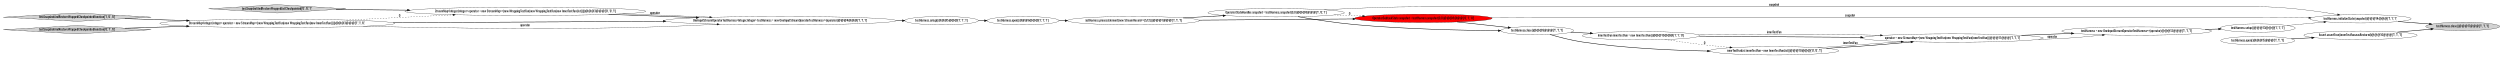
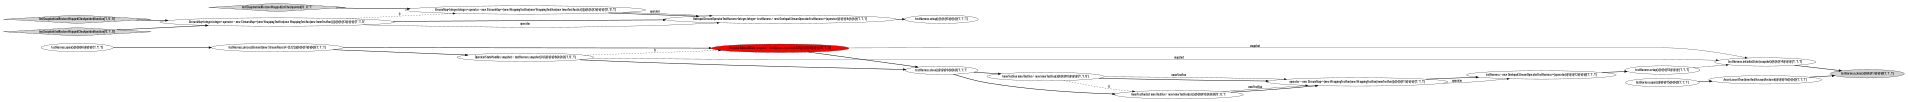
  digraph {
    fontname=Oswald
    rankdir=LR
    node [fillcolor=white fontname=Oswald shape=ellipse style=filled]
    edge [fontname=Oswald style=bold]
    n1 [label="OperatorStateHandles snapshot = testHarness.snapshot(0,0)@@@8@@@['1', '0', '1']"]
    n2 [fillcolor=red label="OperatorSubtaskState snapshot = testHarness.snapshot(0,0)@@@8@@@['0', '1', '0']"]
    n3 [label="testHarness.close()@@@9@@@['1', '1', '1']"]
    n4 [label="testHarness.initializeState(snapshot)@@@14@@@['1', '1', '1']"]
    n5 [label="InnerTestFun innerTestFun = new InnerTestFun()@@@10@@@['1', '1', '0']"]
    n6 [label="InnerTestFunList innerTestFun = new InnerTestFunList()@@@10@@@['0', '0', '1']"]
    n7 [fillcolor=lightgray label="testHarness.close()@@@17@@@['1', '1', '1']"]
    n8 [label="operator = new StreamMap<>(new WrappingTestFun(new WrappingTestFun(innerTestFun)))@@@11@@@['1', '1', '1']"]
    n9 [label="testHarness = new OneInputStreamOperatorTestHarness<>(operator)@@@12@@@['1', '1', '1']"]
    n10 [label="testHarness.setup()@@@13@@@['1', '1', '1']"]
    n11 [fillcolor=lightgray label="testSnapshotAndRestoreWrappedListCheckpointed['0', '0', '1']" shape=diamond]
    n12 [label="StreamMap<Integer,Integer> operator = new StreamMap<>(new WrappingTestFun(new WrappingTestFun(new InnerTestFunList())))@@@3@@@['0', '0', '1']"]
    n13 [label="OneInputStreamOperatorTestHarness<Integer,Integer> testHarness = new OneInputStreamOperatorTestHarness<>(operator)@@@4@@@['1', '1', '1']"]
    n14 [label="testHarness.setup()@@@5@@@['1', '1', '1']"]
    n15 [label="Assert.assertTrue(innerTestFun.wasRestored)@@@16@@@['1', '1', '1']"]
    n16 [label="testHarness.open()@@@15@@@['1', '1', '1']"]
    n17 [fillcolor=lightgray label="testSnapshotAndRestoreWrappedCheckpointedFunction['1', '0', '0']" shape=diamond]
    n18 [label="StreamMap<Integer,Integer> operator = new StreamMap<>(new WrappingTestFun(new WrappingTestFun(new InnerTestFun())))@@@3@@@['1', '1', '0']"]
    n19 [label="testHarness.open()@@@6@@@['1', '1', '1']"]
    n20 [label="testHarness.processElement(new StreamRecord<>(5,12L))@@@7@@@['1', '1', '1']"]
    n21 [fillcolor=lightgray label="testSnapshotAndRestoreWrappedCheckpointedFunction['0', '1', '0']" shape=diamond]
    n1 -> n2 [label=0 style=dashed]
    n1 -> n3
    n1 -> n4 [label=snapshot style=solid]
    n2 -> n3
    n2 -> n4 [label=snapshot style=solid]
    n3 -> n5
    n3 -> n6
    n4 -> n7
    n5 -> n6 [label=0 style=dashed]
    n5 -> n8 [label=innerTestFun style=solid]
    n5 -> n8
    n6 -> n8 [label=innerTestFun style=solid]
    n6 -> n8
    n8 -> n9
    n8 -> n9 [label=operator style=solid]
    n9 -> n10
    n10 -> n4 [style=solid]
    n11 -> n12
    n12 -> n13 [label=operator style=solid]
    n12 -> n13
    n13 -> n14
-   n14 -> n19
    n15 -> n7
    n16 -> n15
    n17 -> n18
    n18 -> n12 [label=0 style=dashed]
    n18 -> n13
    n18 -> n13 [label=operator style=solid]
    n19 -> n20
    n20 -> n1
    n20 -> n2
    n21 -> n18
  }
